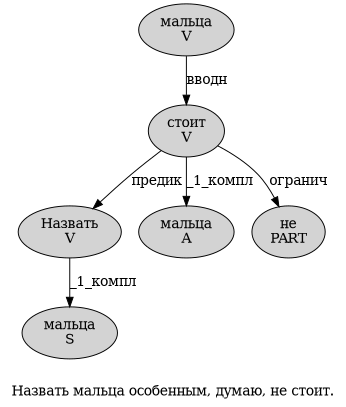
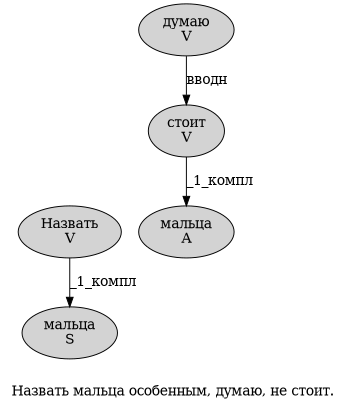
  digraph {
    label="Назвать мальца особенным, думаю, не стоит."
    node [fillcolor=lightgray penwidth=1 shape=ellipse style=filled]
    n1 [label="Назвать\nV"]
    n2 [label="мальца\nS"]
    n3 [label="мальца\nA"]
-   n4 [label="мальца\nV"]
+   n4 [label="думаю\nV"]
    n5 [label="стоит\nV"]
-   n6 [label="не\nPART"]
    n1 -> n2 [label="_1_компл"]
    n4 -> n5 [label="вводн"]
-   n5 -> n1 [label="предик"]
    n5 -> n3 [label="_1_компл"]
-   n5 -> n6 [label="огранич"]
  }
